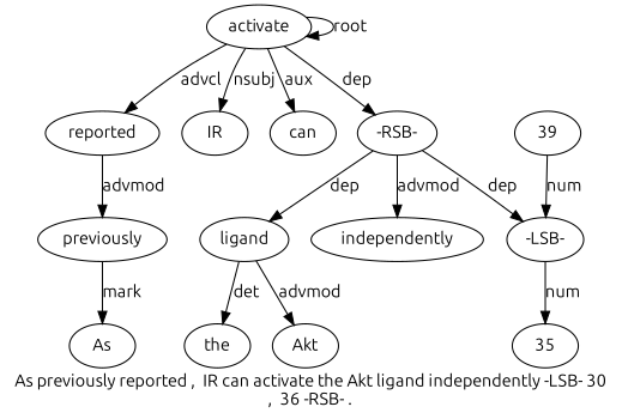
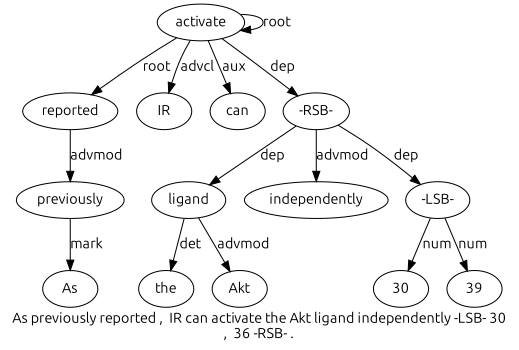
  digraph {
    fontname=Ubuntu
    label="As previously reported ,  IR can activate the Akt ligand independently -LSB- 30\n,  36 -RSB- ."
    node [fillcolor=white fontname=Ubuntu style=filled]
    edge [fontname=Ubuntu]
    n1 [label=reported]
    n2 [label=previously]
    n3 [label=As]
    n4 [label=activate]
    n5 [label=IR]
    n6 [label=can]
    n7 [label="-RSB-"]
    n8 [label=ligand]
    n9 [label=independently]
    n10 [label="-LSB-"]
    n11 [label=the]
    n12 [label=Akt]
-   n13 [label=35]
+   n13 [label=30]
    n14 [label=39]
    n1 -> n2 [label=advmod]
    n2 -> n3 [label=mark]
-   n4 -> n1 [label=advcl]
+   n4 -> n1 [label=root]
    n4 -> n4 [label=root]
-   n4 -> n5 [label=nsubj]
+   n4 -> n5 [label=advcl]
    n4 -> n6 [label=aux]
    n4 -> n7 [label=dep]
    n7 -> n8 [label=dep]
    n7 -> n9 [label=advmod]
    n7 -> n10 [label=dep]
    n8 -> n11 [label=det]
    n8 -> n12 [label=advmod]
    n10 -> n13 [label=num]
-   n14 -> n10 [label=num]
+   n10 -> n14 [label=num]
  }
